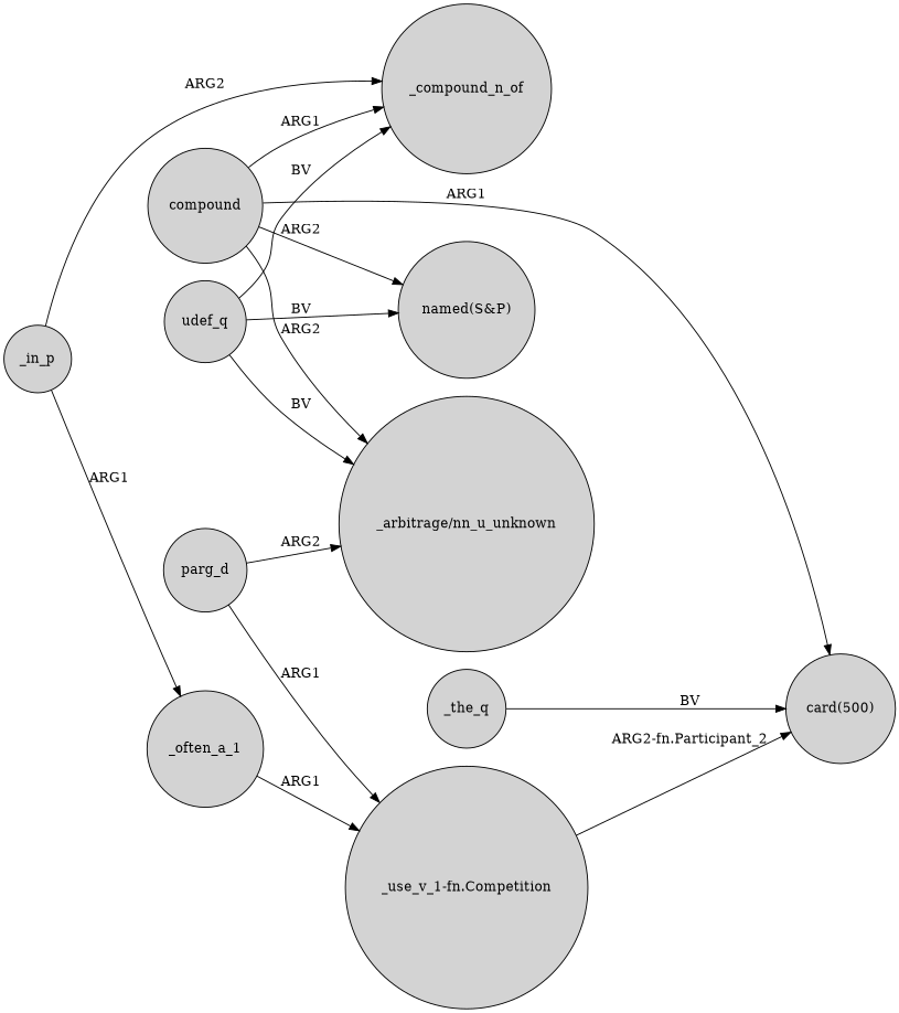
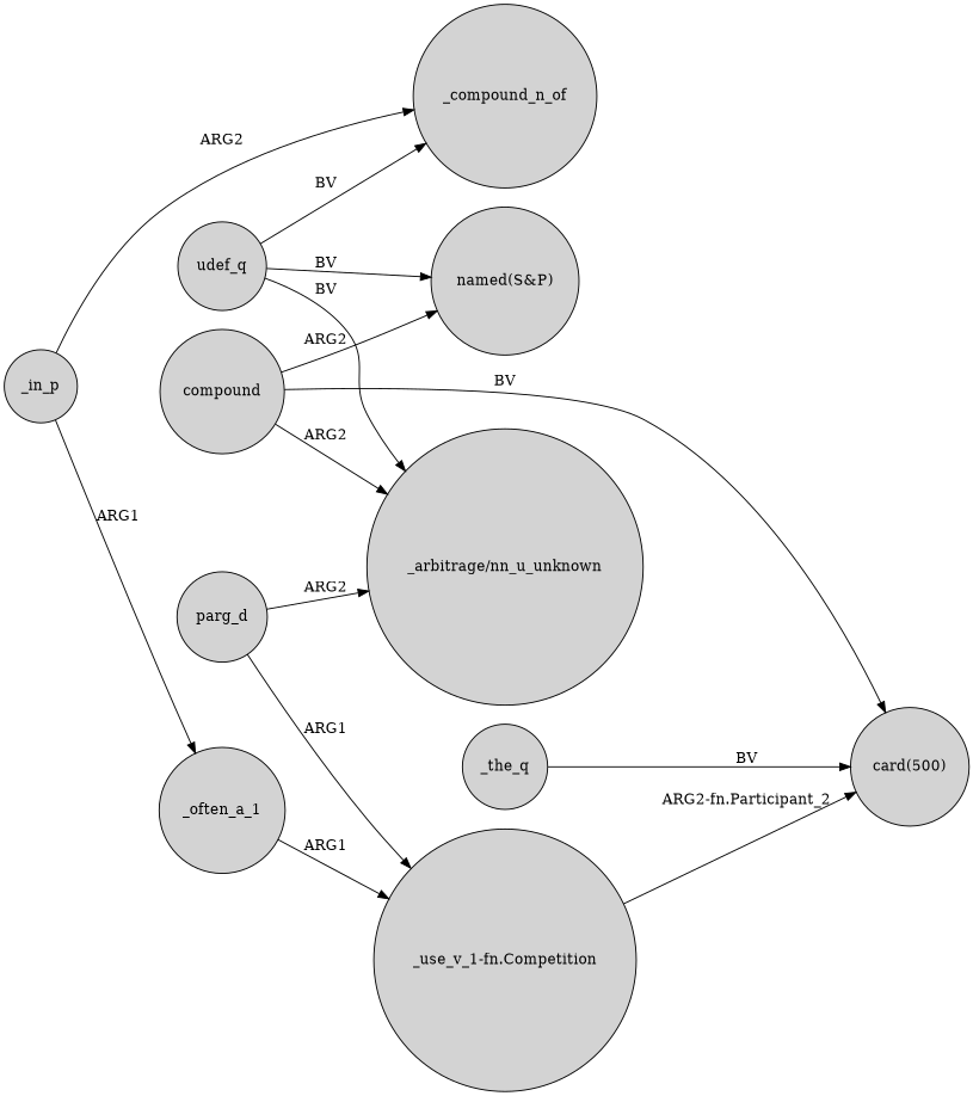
  digraph {
    rankdir=LR
    node [shape=circle style=filled]
    compound
    "named(S&P)"
    "card(500)"
    n4 [label=_compound_n_of]
    "_arbitrage/nn_u_unknown"
    _in_p
    _often_a_1
    "_use_v_1-fn.Competition"
    udef_q
    _the_q
    parg_d
    compound -> "named(S&P)" [label=ARG2]
-   compound -> "card(500)" [label=ARG1]
-   compound -> n4 [label=ARG1]
+   compound -> "card(500)" [label=BV]
    compound -> "_arbitrage/nn_u_unknown" [label=ARG2]
    _in_p -> n4 [label=ARG2]
    _in_p -> _often_a_1 [label=ARG1]
    _often_a_1 -> "_use_v_1-fn.Competition" [label=ARG1]
    "_use_v_1-fn.Competition" -> "card(500)" [label="ARG2-fn.Participant_2"]
    udef_q -> "named(S&P)" [label=BV]
    udef_q -> n4 [label=BV]
    udef_q -> "_arbitrage/nn_u_unknown" [label=BV]
    _the_q -> "card(500)" [label=BV]
    parg_d -> "_arbitrage/nn_u_unknown" [label=ARG2]
    parg_d -> "_use_v_1-fn.Competition" [label=ARG1]
  }
